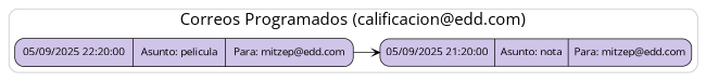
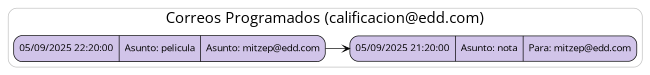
  digraph {
    bgcolor=white
    rankdir=LR
    splines=ortho
    fontname="Open Sans"
    node [fillcolor="#D1C4E9" fontname="Open Sans" shape=record style="rounded,filled"]
-   n1 [label="{05/09/2025 22:20:00|Asunto: pelicula|Para: mitzep@edd.com}"]
+   n1 [label="{05/09/2025 22:20:00|Asunto: pelicula|Asunto: mitzep@edd.com}"]
    n2 [label="{05/09/2025 21:20:00|Asunto: nota|Para: mitzep@edd.com}"]
    subgraph cluster_1 {
      color="#C0C0C0"
      fontsize=22
      label="Correos Programados (calificacion@edd.com)"
      labelloc=top
      style=rounded
      n1
      n2
    }
    n1 -> n2 [arrowhead=vee fontname="Open Sans"]
  }
